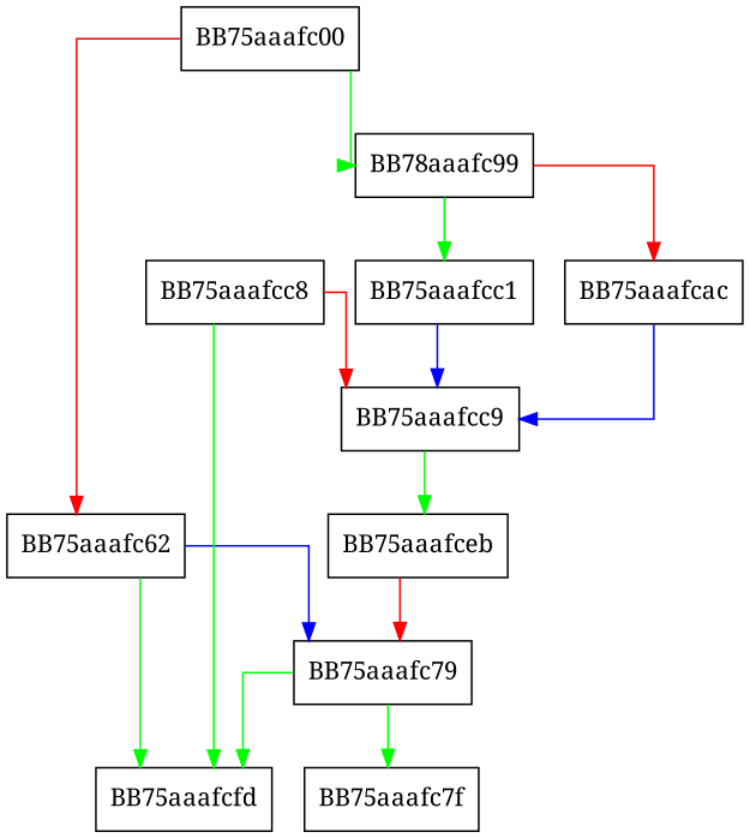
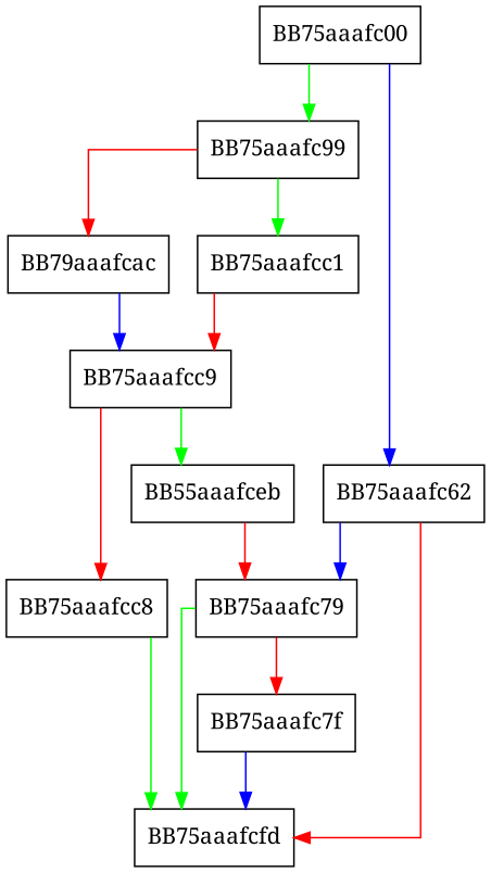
  digraph {
    fontname="Noto Serif"
    splines=ortho
    node [fontname="Noto Serif" shape=box]
    edge [color=green fontname="Noto Serif"]
    BB75aaafc00
-   BB75aaafc99 [label=BB78aaafc99]
+   BB75aaafc99
    BB75aaafc62
    BB75aaafcc1
-   BB75aaafcac
+   BB75aaafcac [label=BB79aaafcac]
    BB75aaafcfd
    BB75aaafc79
    n8 [label=BB75aaafcc9]
    BB75aaafc7f
-   BB75aaafceb
+   BB75aaafceb [label=BB55aaafceb]
    BB75aaafcc8
    BB75aaafc00 -> BB75aaafc99
-   BB75aaafc00 -> BB75aaafc62 [color=red]
+   BB75aaafc00 -> BB75aaafc62 [color=blue]
    BB75aaafc99 -> BB75aaafcc1
    BB75aaafc99 -> BB75aaafcac [color=red]
-   BB75aaafc62 -> BB75aaafcfd
+   BB75aaafc62 -> BB75aaafcfd [color=red]
    BB75aaafc62 -> BB75aaafc79 [color=blue]
-   BB75aaafcc1 -> n8 [color=blue]
+   BB75aaafcc1 -> n8 [color=red]
    BB75aaafcac -> n8 [color=blue]
    BB75aaafc79 -> BB75aaafcfd
-   BB75aaafc79 -> BB75aaafc7f
+   BB75aaafc79 -> BB75aaafc7f [color=red]
    n8 -> BB75aaafceb
-   BB75aaafcc8 -> n8 [color=red]
+   n8 -> BB75aaafcc8 [color=red]
+   BB75aaafc7f -> BB75aaafcfd [color=blue]
    BB75aaafceb -> BB75aaafc79 [color=red]
    BB75aaafcc8 -> BB75aaafcfd
  }
